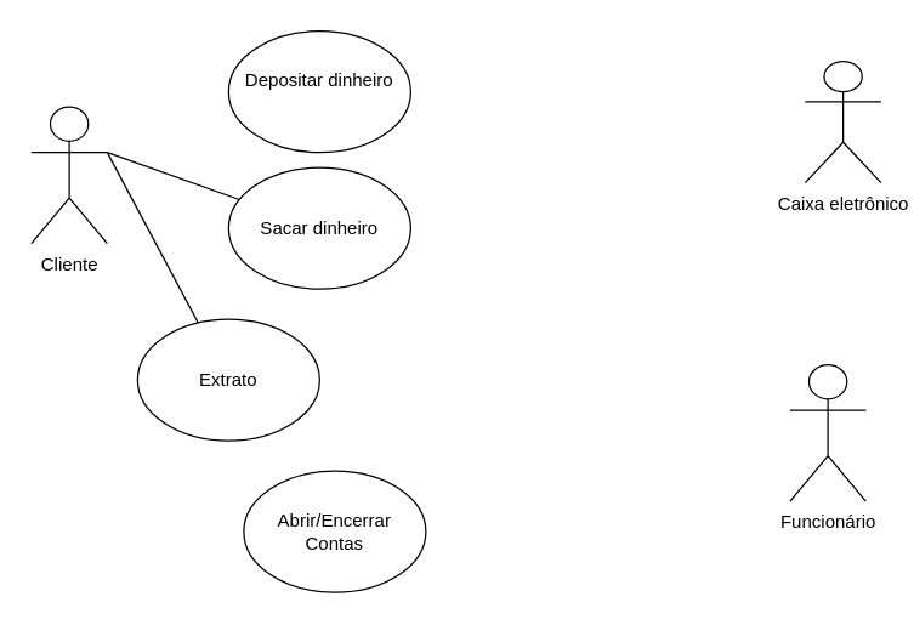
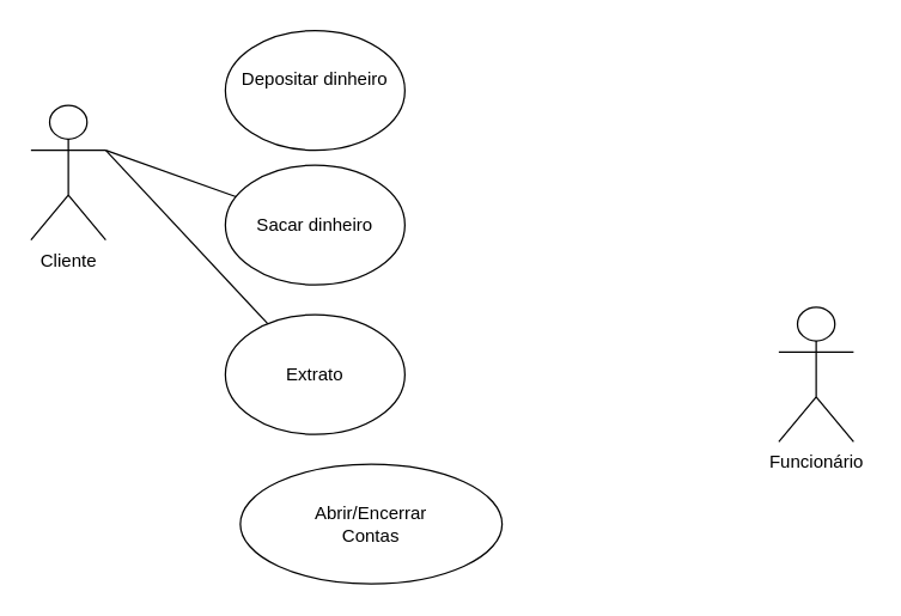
  <mxCell id="0" />
  <mxCell id="1" parent="0" />
  <mxCell id="2" value="Cliente" style="shape=umlActor;verticalLabelPosition=bottom;verticalAlign=top;html=1;outlineConnect=0;" vertex="1" parent="1"><mxGeometry x="20" y="70" width="50" height="90" as="geometry" /></mxCell>
- <mxCell id="3" value="Funcionário" style="shape=umlActor;verticalLabelPosition=bottom;verticalAlign=top;html=1;outlineConnect=0;" vertex="1" parent="1"><mxGeometry x="520" y="240" width="50" height="90" as="geometry" /></mxCell>
- <mxCell id="4" value="&lt;div&gt;Caixa eletrônico &lt;br&gt;&lt;/div&gt;&lt;div&gt;&lt;br&gt;&lt;/div&gt;" style="shape=umlActor;verticalLabelPosition=bottom;verticalAlign=top;html=1;outlineConnect=0;" vertex="1" parent="1"><mxGeometry x="530" y="40" width="50" height="80" as="geometry" /></mxCell>
+ <mxCell id="3" value="Funcionário" style="shape=umlActor;verticalLabelPosition=bottom;verticalAlign=top;html=1;outlineConnect=0;" vertex="1" parent="1"><mxGeometry x="520" y="205" width="50" height="90" as="geometry" /></mxCell>
  <mxCell id="5" value="&lt;div&gt;Depositar dinheiro&lt;br&gt;&lt;/div&gt;&lt;div&gt;&lt;br&gt;&lt;/div&gt;" style="ellipse;whiteSpace=wrap;html=1;" vertex="1" parent="1"><mxGeometry x="150" y="20" width="120" height="80" as="geometry" /></mxCell>
- <mxCell id="6" value="&lt;div&gt;Abrir/Encerrar &lt;br&gt;&lt;/div&gt;&lt;div&gt;Contas&lt;br&gt;&lt;/div&gt;" style="ellipse;whiteSpace=wrap;html=1;" vertex="1" parent="1"><mxGeometry x="160" y="310" width="120" height="80" as="geometry" /></mxCell>
+ <mxCell id="6" value="&lt;div&gt;Abrir/Encerrar &lt;br&gt;&lt;/div&gt;&lt;div&gt;Contas&lt;br&gt;&lt;/div&gt;" style="ellipse;whiteSpace=wrap;html=1;" vertex="1" parent="1"><mxGeometry x="160" y="310" width="175" height="80" as="geometry" /></mxCell>
  <mxCell id="7" value="Sacar dinheiro" style="ellipse;whiteSpace=wrap;html=1;" vertex="1" parent="1"><mxGeometry x="150" y="110" width="120" height="80" as="geometry" /></mxCell>
- <mxCell id="8" value="Extrato" style="ellipse;whiteSpace=wrap;html=1;" vertex="1" parent="1"><mxGeometry x="90" y="210" width="120" height="80" as="geometry" /></mxCell>
+ <mxCell id="8" value="Extrato" style="ellipse;whiteSpace=wrap;html=1;" vertex="1" parent="1"><mxGeometry x="150" y="210" width="120" height="80" as="geometry" /></mxCell>
  <mxCell id="9" value="" style="endArrow=none;html=1;rounded=0;" edge="1" parent="1" target="7"><mxGeometry width="50" height="50" relative="1" as="geometry"><mxPoint x="70" y="100" as="sourcePoint" /><mxPoint x="150" y="80" as="targetPoint" /></mxGeometry></mxCell>
  <mxCell id="10" value="" style="endArrow=none;html=1;rounded=0;" edge="1" parent="1" target="8"><mxGeometry width="50" height="50" relative="1" as="geometry"><mxPoint x="70" y="100" as="sourcePoint" /><mxPoint x="160" y="180" as="targetPoint" /></mxGeometry></mxCell>
